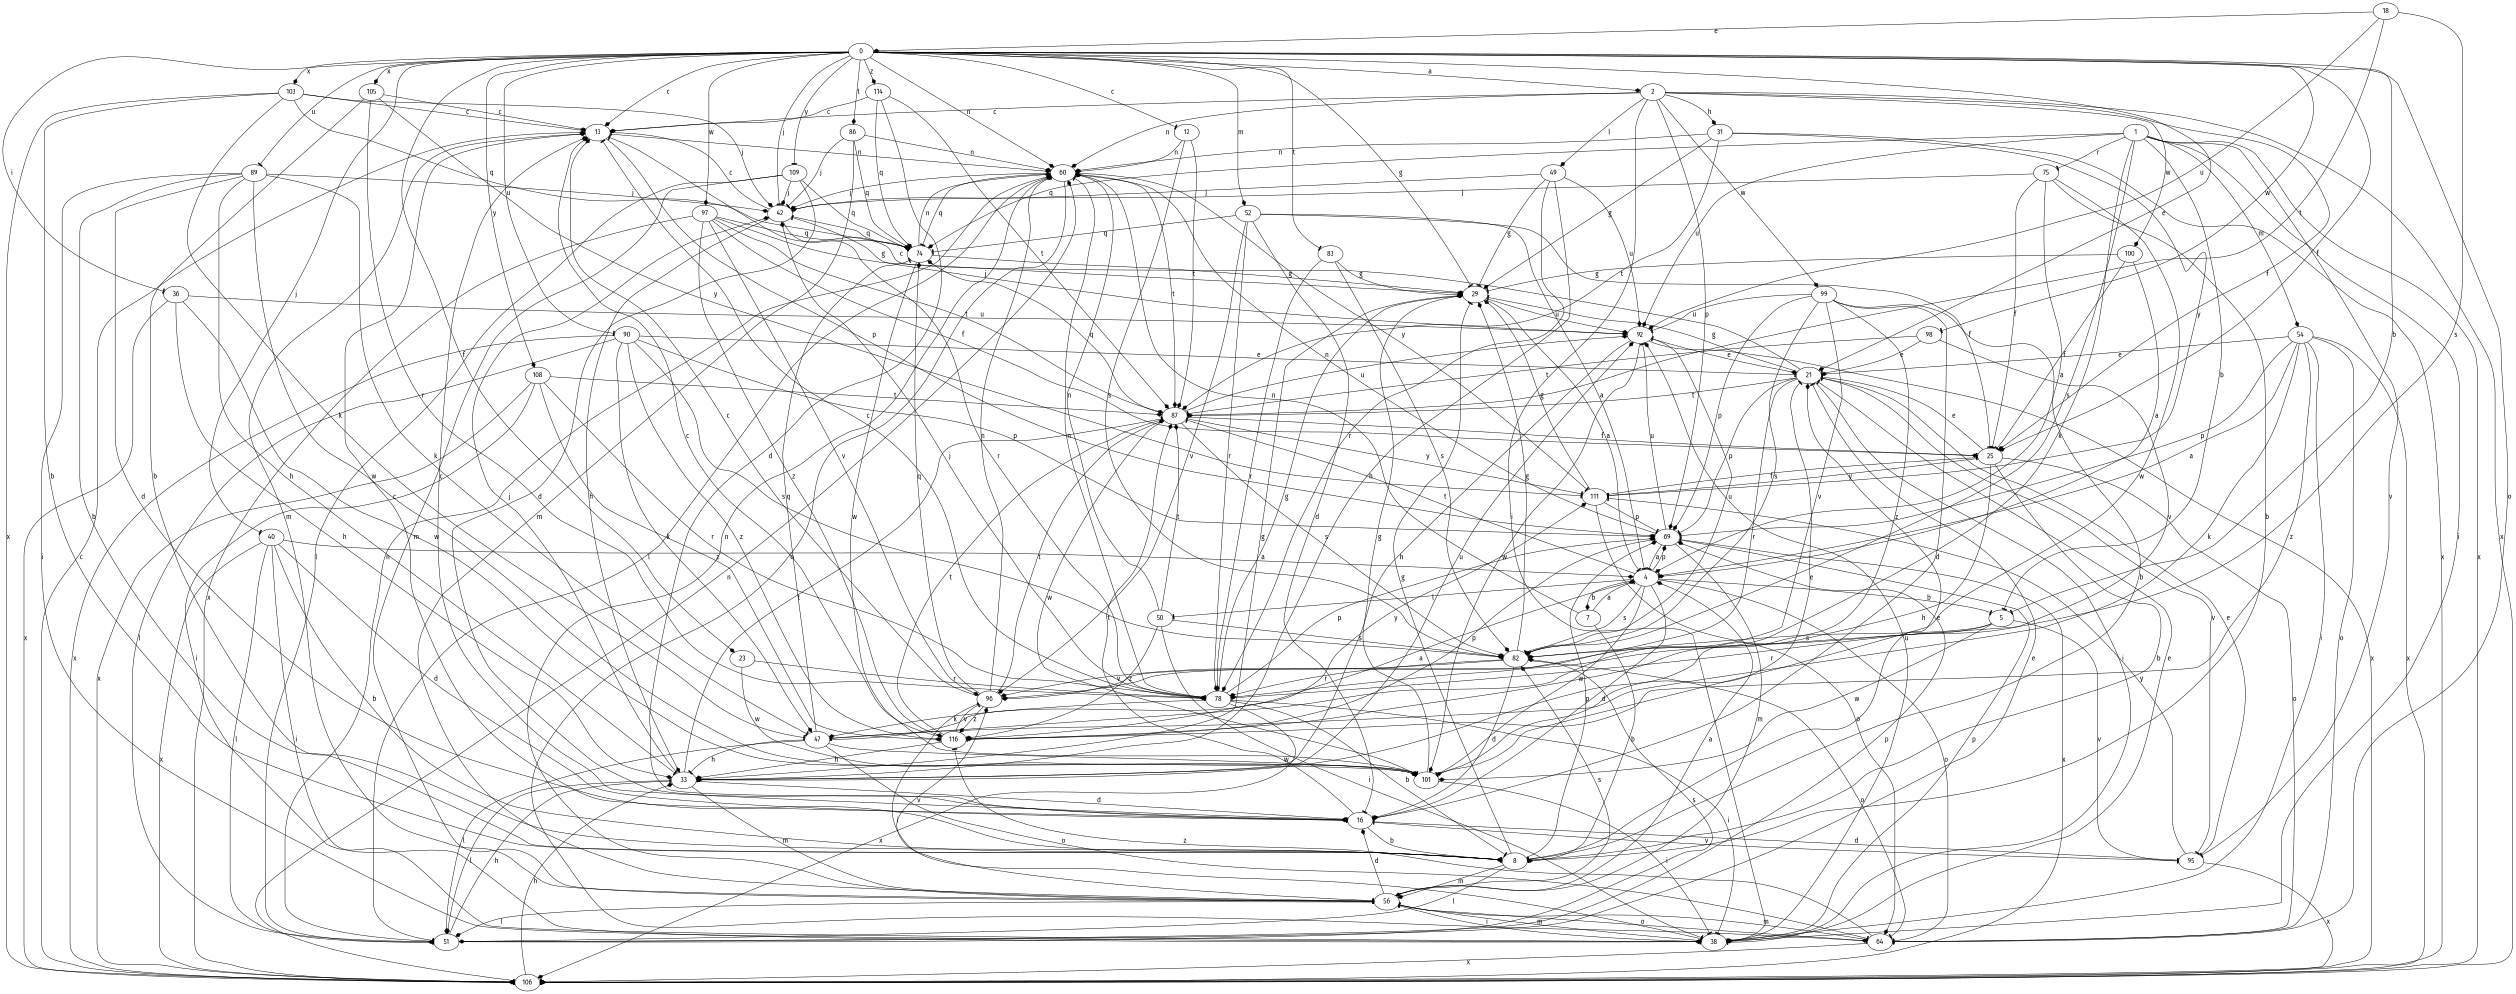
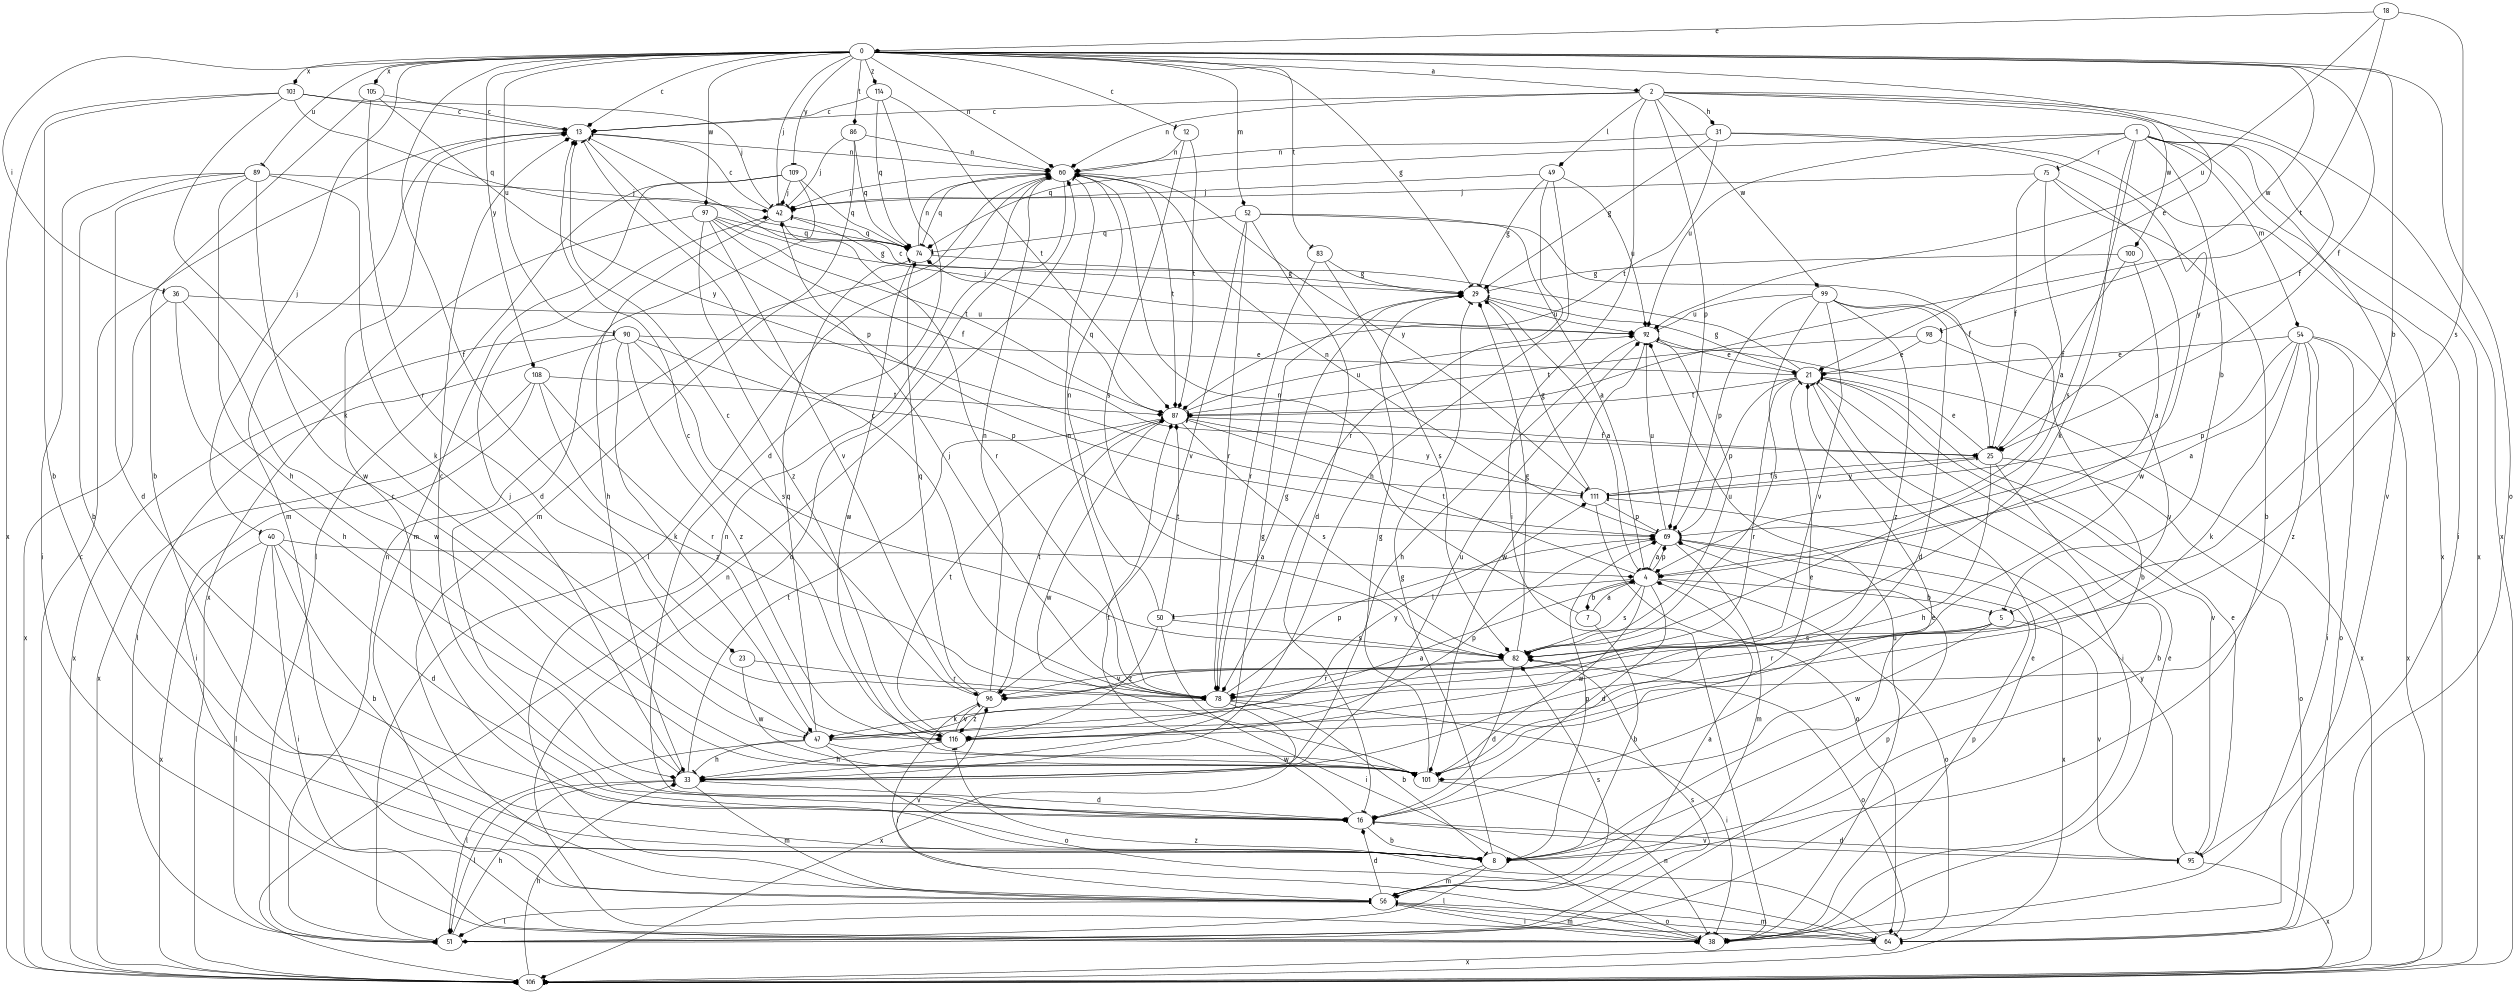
  strict digraph {
    fontname="Fira Sans"
    node [fontname="Fira Sans"]
    edge [arrowhead=diamond fontname="Fira Sans"]
    0
    2
    5
    12
    13
    21
    23
    25
    29
    36
    40
    42
    52
    60
    64
    83
    86
    89
    90
    97
    98
    103
    105
    108
    109
    114
    38
    106
    31
    49
    69
    99
    100
    82
    95
    101
    78
    87
    56
    18
    92
    8
    33
    111
    4
    16
    51
    74
    96
    116
    47
    1
    54
    75
    7
    50
    0 -> 2 [label=a]
    0 -> 5 [arrowhead=tee label=b]
    0 -> 12 [arrowhead=tee label=c]
    0 -> 13 [label=c]
    0 -> 21 [label=e]
    0 -> 23 [label=f]
    0 -> 25 [label=f]
    0 -> 29 [arrowhead=tee label=g]
    0 -> 36 [arrowhead=tee label=i]
    0 -> 40 [arrowhead=tee label=j]
    0 -> 42 [arrowhead=tee label=j]
    0 -> 52 [label=m]
    0 -> 60 [label=n]
    0 -> 64 [arrowhead=tee label=o]
    0 -> 83 [arrowhead=tee label=t]
    0 -> 86 [label=t]
    0 -> 89 [arrowhead=tee label=u]
    0 -> 90 [arrowhead=tee label=u]
    0 -> 97 [label=w]
    0 -> 98 [arrowhead=tee label=w]
    0 -> 103 [label=x]
    0 -> 105 [label=x]
    0 -> 108 [label=y]
    0 -> 109 [arrowhead=tee label=y]
    0 -> 114 [label=z]
    2 -> 13 [label=c]
    2 -> 25 [label=f]
    2 -> 60 [label=n]
    2 -> 38 [label=i]
    2 -> 106 [label=x]
    2 -> 31 [label=h]
    2 -> 49 [label=l]
    2 -> 69 [label=p]
    2 -> 99 [label=w]
    2 -> 100 [label=w]
    5 -> 82 [arrowhead=tee label=s]
    5 -> 95 [arrowhead=tee label=v]
    5 -> 101 [label=w]
    5 -> 78 [arrowhead=tee label=r]
    12 -> 60 [label=n]
    12 -> 82 [label=s]
    12 -> 87 [label=t]
    13 -> 60 [label=n]
    13 -> 69 [label=p]
    13 -> 56 [arrowhead=tee label=m]
    21 -> 13 [arrowhead=tee label=c]
    21 -> 29 [arrowhead=tee label=g]
    21 -> 38 [arrowhead=tee label=i]
    21 -> 69 [arrowhead=tee label=p]
    21 -> 95 [arrowhead=tee label=v]
    21 -> 78 [label=r]
    21 -> 87 [label=t]
    23 -> 101 [label=w]
    23 -> 78 [label=r]
    25 -> 21 [arrowhead=tee label=e]
    25 -> 64 [arrowhead=tee label=o]
    25 -> 8 [arrowhead=tee label=b]
    25 -> 33 [label=h]
    25 -> 111 [arrowhead=tee label=y]
    29 -> 92 [label=u]
    29 -> 4 [arrowhead=tee label=a]
    36 -> 106 [label=x]
    36 -> 101 [label=w]
    36 -> 92 [label=u]
    36 -> 33 [label=h]
    40 -> 38 [arrowhead=tee label=i]
    40 -> 106 [arrowhead=tee label=x]
    40 -> 8 [arrowhead=tee label=b]
    40 -> 4 [label=a]
    40 -> 16 [label=d]
    40 -> 51 [label=l]
    42 -> 13 [arrowhead=tee label=c]
    42 -> 78 [label=r]
    42 -> 33 [label=h]
    42 -> 74 [arrowhead=tee label=q]
    52 -> 25 [arrowhead=tee label=f]
    52 -> 78 [label=r]
    52 -> 4 [arrowhead=tee label=a]
    52 -> 16 [arrowhead=tee label=d]
    52 -> 74 [arrowhead=tee label=q]
    52 -> 96 [label=v]
    60 -> 42 [label=j]
    60 -> 64 [arrowhead=tee label=o]
    60 -> 87 [label=t]
    60 -> 111 [arrowhead=tee label=y]
    60 -> 51 [arrowhead=tee label=l]
    60 -> 74 [arrowhead=tee label=q]
    64 -> 106 [arrowhead=tee label=x]
    64 -> 56 [arrowhead=tee label=m]
    64 -> 116 [arrowhead=tee label=z]
    83 -> 29 [label=g]
    83 -> 82 [label=s]
    83 -> 78 [label=r]
    86 -> 42 [arrowhead=tee label=j]
    86 -> 60 [label=n]
    86 -> 56 [arrowhead=tee label=m]
    86 -> 74 [label=q]
    89 -> 42 [label=j]
    89 -> 38 [label=i]
    89 -> 101 [arrowhead=tee label=w]
    89 -> 8 [arrowhead=tee label=b]
    89 -> 33 [arrowhead=tee label=h]
    89 -> 16 [arrowhead=tee label=d]
    89 -> 47 [arrowhead=tee label=k]
    90 -> 21 [arrowhead=tee label=e]
    90 -> 106 [arrowhead=tee label=x]
    90 -> 69 [arrowhead=tee label=p]
    90 -> 82 [arrowhead=tee label=s]
    90 -> 51 [arrowhead=tee label=l]
    90 -> 116 [arrowhead=tee label=z]
    90 -> 47 [label=k]
    97 -> 25 [arrowhead=tee label=f]
    97 -> 29 [arrowhead=tee label=g]
    97 -> 106 [label=x]
    97 -> 87 [label=t]
    97 -> 74 [label=q]
    97 -> 96 [label=v]
    97 -> 116 [label=z]
    98 -> 21 [arrowhead=tee label=e]
    98 -> 87 [arrowhead=tee label=t]
    98 -> 96 [label=v]
    103 -> 13 [arrowhead=tee label=c]
-   103 -> 42 [label=j]
+   103 -> 42 [arrowhead=tee label=j]
    103 -> 106 [arrowhead=tee label=x]
    103 -> 8 [arrowhead=tee label=b]
    103 -> 74 [label=q]
    103 -> 47 [arrowhead=tee label=k]
    105 -> 13 [label=c]
    105 -> 78 [arrowhead=tee label=r]
    105 -> 8 [arrowhead=tee label=b]
    105 -> 111 [arrowhead=tee label=y]
    108 -> 38 [label=i]
    108 -> 106 [label=x]
    108 -> 78 [arrowhead=tee label=r]
    108 -> 87 [label=t]
    108 -> 116 [label=z]
    109 -> 42 [label=j]
    109 -> 56 [arrowhead=tee label=m]
    109 -> 16 [arrowhead=tee label=d]
    109 -> 51 [arrowhead=tee label=l]
    109 -> 74 [arrowhead=tee label=q]
    114 -> 13 [label=c]
    114 -> 87 [label=t]
    114 -> 16 [label=d]
    114 -> 74 [label=q]
    38 -> 21 [arrowhead=tee label=e]
    38 -> 69 [arrowhead=tee label=p]
    38 -> 56 [arrowhead=tee label=m]
    38 -> 92 [label=u]
    106 -> 13 [label=c]
    106 -> 60 [label=n]
    106 -> 33 [label=h]
    31 -> 29 [label=g]
    31 -> 60 [label=n]
    31 -> 106 [label=x]
    31 -> 87 [label=t]
    31 -> 111 [arrowhead=tee label=y]
    49 -> 29 [arrowhead=tee label=g]
    49 -> 42 [arrowhead=tee label=j]
    49 -> 78 [label=r]
    49 -> 92 [label=u]
    49 -> 33 [label=h]
    69 -> 60 [label=n]
    69 -> 106 [arrowhead=tee label=x]
    69 -> 56 [label=m]
    69 -> 92 [arrowhead=tee label=u]
    69 -> 4 [arrowhead=tee label=a]
    99 -> 69 [label=p]
    99 -> 82 [arrowhead=tee label=s]
    99 -> 92 [arrowhead=tee label=u]
    99 -> 8 [arrowhead=tee label=b]
    99 -> 16 [label=d]
    99 -> 96 [label=v]
    99 -> 116 [label=z]
    100 -> 25 [arrowhead=tee label=f]
    100 -> 29 [arrowhead=tee label=g]
    100 -> 4 [label=a]
    82 -> 29 [label=g]
    82 -> 64 [arrowhead=tee label=o]
    82 -> 78 [label=r]
    82 -> 92 [arrowhead=tee label=u]
    82 -> 16 [label=d]
    82 -> 96 [label=v]
    95 -> 21 [arrowhead=tee label=e]
    95 -> 106 [arrowhead=tee label=x]
    95 -> 111 [arrowhead=tee label=y]
    95 -> 16 [arrowhead=tee label=d]
    101 -> 21 [arrowhead=tee label=e]
    101 -> 29 [label=g]
-   101 -> 38 [arrowhead=tee label=i]
+   101 -> 38 [arrowhead=tee label=n]
    78 -> 13 [arrowhead=tee label=c]
    78 -> 29 [label=g]
    78 -> 42 [label=j]
    78 -> 60 [arrowhead=tee label=n]
    78 -> 38 [arrowhead=tee label=i]
    78 -> 106 [label=x]
    78 -> 69 [label=p]
    78 -> 8 [arrowhead=tee label=b]
    78 -> 47 [label=k]
    87 -> 25 [label=f]
    87 -> 82 [label=s]
    87 -> 101 [arrowhead=tee label=w]
    87 -> 92 [label=u]
    87 -> 111 [arrowhead=tee label=y]
    87 -> 74 [label=q]
    56 -> 60 [arrowhead=tee label=n]
    56 -> 64 [label=o]
    56 -> 38 [arrowhead=tee label=i]
    56 -> 82 [label=s]
    56 -> 4 [label=a]
    56 -> 16 [label=d]
    56 -> 51 [label=l]
    56 -> 96 [label=v]
    18 -> 0 [label=e]
    18 -> 82 [label=s]
    18 -> 87 [arrowhead=tee label=t]
    18 -> 92 [label=u]
    92 -> 21 [label=e]
    92 -> 42 [arrowhead=tee label=j]
    92 -> 106 [arrowhead=tee label=x]
    92 -> 101 [label=w]
    92 -> 33 [arrowhead=tee label=h]
    8 -> 13 [label=c]
    8 -> 21 [label=e]
    8 -> 29 [arrowhead=tee label=g]
    8 -> 69 [label=p]
    8 -> 56 [label=m]
    8 -> 51 [label=l]
    33 -> 29 [label=g]
    33 -> 42 [label=j]
    33 -> 87 [arrowhead=tee label=t]
    33 -> 56 [arrowhead=tee label=m]
    33 -> 92 [label=u]
    33 -> 16 [label=d]
    33 -> 51 [label=l]
    111 -> 25 [arrowhead=tee label=f]
    111 -> 29 [label=g]
    111 -> 64 [label=o]
    111 -> 69 [arrowhead=tee label=p]
    4 -> 5 [arrowhead=tee label=b]
    4 -> 64 [arrowhead=tee label=o]
    4 -> 69 [label=p]
    4 -> 82 [label=s]
    4 -> 101 [arrowhead=tee label=w]
    4 -> 87 [arrowhead=tee label=t]
    4 -> 16 [arrowhead=tee label=d]
    4 -> 7 [label=b]
    4 -> 50 [arrowhead=tee label=l]
    16 -> 13 [label=c]
    16 -> 95 [arrowhead=tee label=v]
    16 -> 87 [label=t]
    16 -> 8 [label=b]
    51 -> 21 [arrowhead=tee label=e]
    51 -> 60 [label=n]
    51 -> 69 [label=p]
    51 -> 82 [label=s]
    51 -> 33 [arrowhead=tee label=h]
    74 -> 29 [label=g]
    74 -> 60 [label=n]
    74 -> 101 [arrowhead=tee label=w]
    96 -> 13 [label=c]
    96 -> 60 [label=n]
    96 -> 38 [arrowhead=tee label=i]
    96 -> 87 [label=t]
    96 -> 74 [label=q]
    96 -> 116 [label=z]
    116 -> 13 [label=c]
    116 -> 69 [arrowhead=tee label=p]
    116 -> 87 [arrowhead=tee label=t]
    116 -> 33 [label=h]
    116 -> 111 [label=y]
    116 -> 96 [arrowhead=tee label=v]
    47 -> 64 [arrowhead=tee label=o]
    47 -> 101 [label=w]
    47 -> 33 [arrowhead=tee label=h]
    47 -> 4 [label=a]
    47 -> 51 [label=l]
    47 -> 74 [arrowhead=tee label=q]
    1 -> 5 [arrowhead=tee label=b]
    1 -> 38 [arrowhead=tee label=i]
    1 -> 106 [arrowhead=tee label=x]
    1 -> 82 [arrowhead=tee label=s]
    1 -> 95 [arrowhead=tee label=v]
    1 -> 92 [label=u]
    1 -> 74 [label=q]
    1 -> 47 [arrowhead=tee label=k]
    1 -> 54 [label=m]
    1 -> 75 [arrowhead=tee label=r]
    54 -> 21 [label=e]
    54 -> 64 [arrowhead=tee label=o]
    54 -> 38 [label=i]
    54 -> 106 [label=x]
    54 -> 69 [arrowhead=tee label=p]
    54 -> 4 [arrowhead=tee label=a]
    54 -> 116 [arrowhead=tee label=z]
    54 -> 47 [arrowhead=tee label=k]
    75 -> 25 [arrowhead=tee label=f]
    75 -> 42 [label=j]
    75 -> 101 [label=w]
    75 -> 8 [arrowhead=tee label=b]
    75 -> 4 [label=a]
    7 -> 60 [arrowhead=tee label=n]
    7 -> 8 [label=b]
    7 -> 4 [arrowhead=tee label=a]
    50 -> 60 [label=n]
    50 -> 38 [arrowhead=tee label=i]
    50 -> 82 [arrowhead=tee label=s]
    50 -> 87 [label=t]
    50 -> 116 [label=z]
  }
